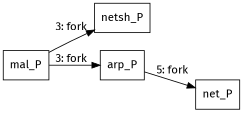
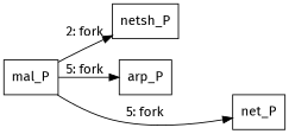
  digraph {
    engine=neato
    fixedsize=false
    fontname="Fira Sans"
    fontsize=10
    nodesep=0.3
    rankdir=LR
    ranksep=0
    splines=true
    node [fontname="Fira Sans" node_type=Process shape=box]
    edge [fontname="Fira Sans"]
    mal_P
    netsh_P
    arp_P
    net_P
-   mal_P -> netsh_P [label="3: fork"]
-   mal_P -> arp_P [label="3: fork"]
-   arp_P -> net_P [label="5: fork"]
+   mal_P -> netsh_P [label="2: fork"]
+   mal_P -> arp_P [label="5: fork"]
+   mal_P -> net_P [label="5: fork"]
  }
